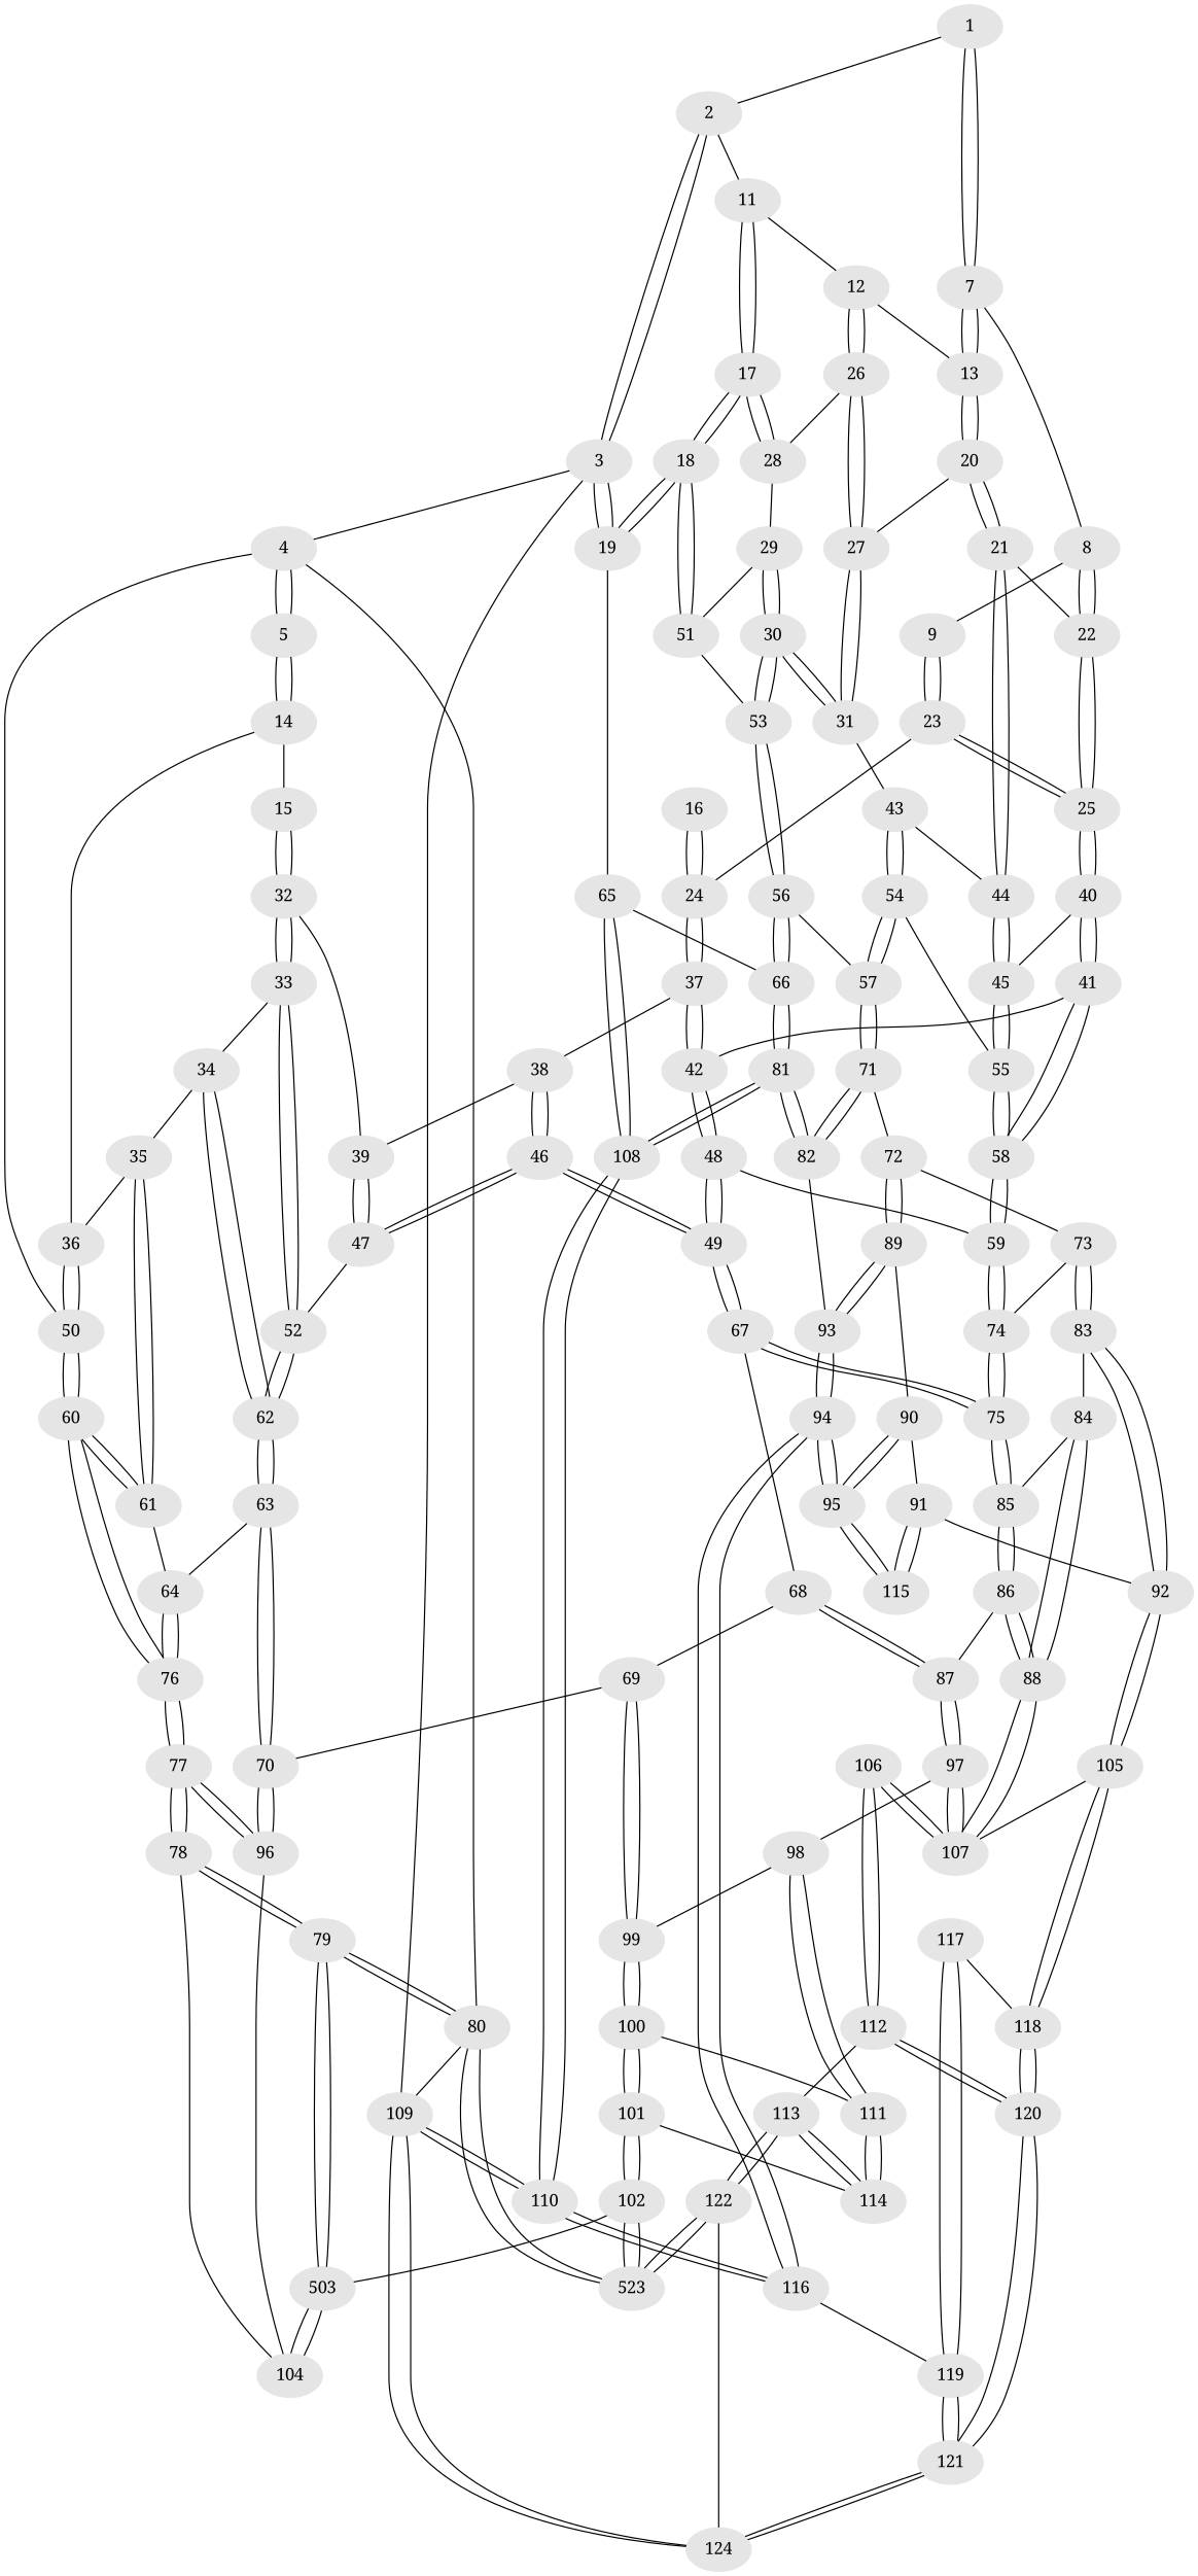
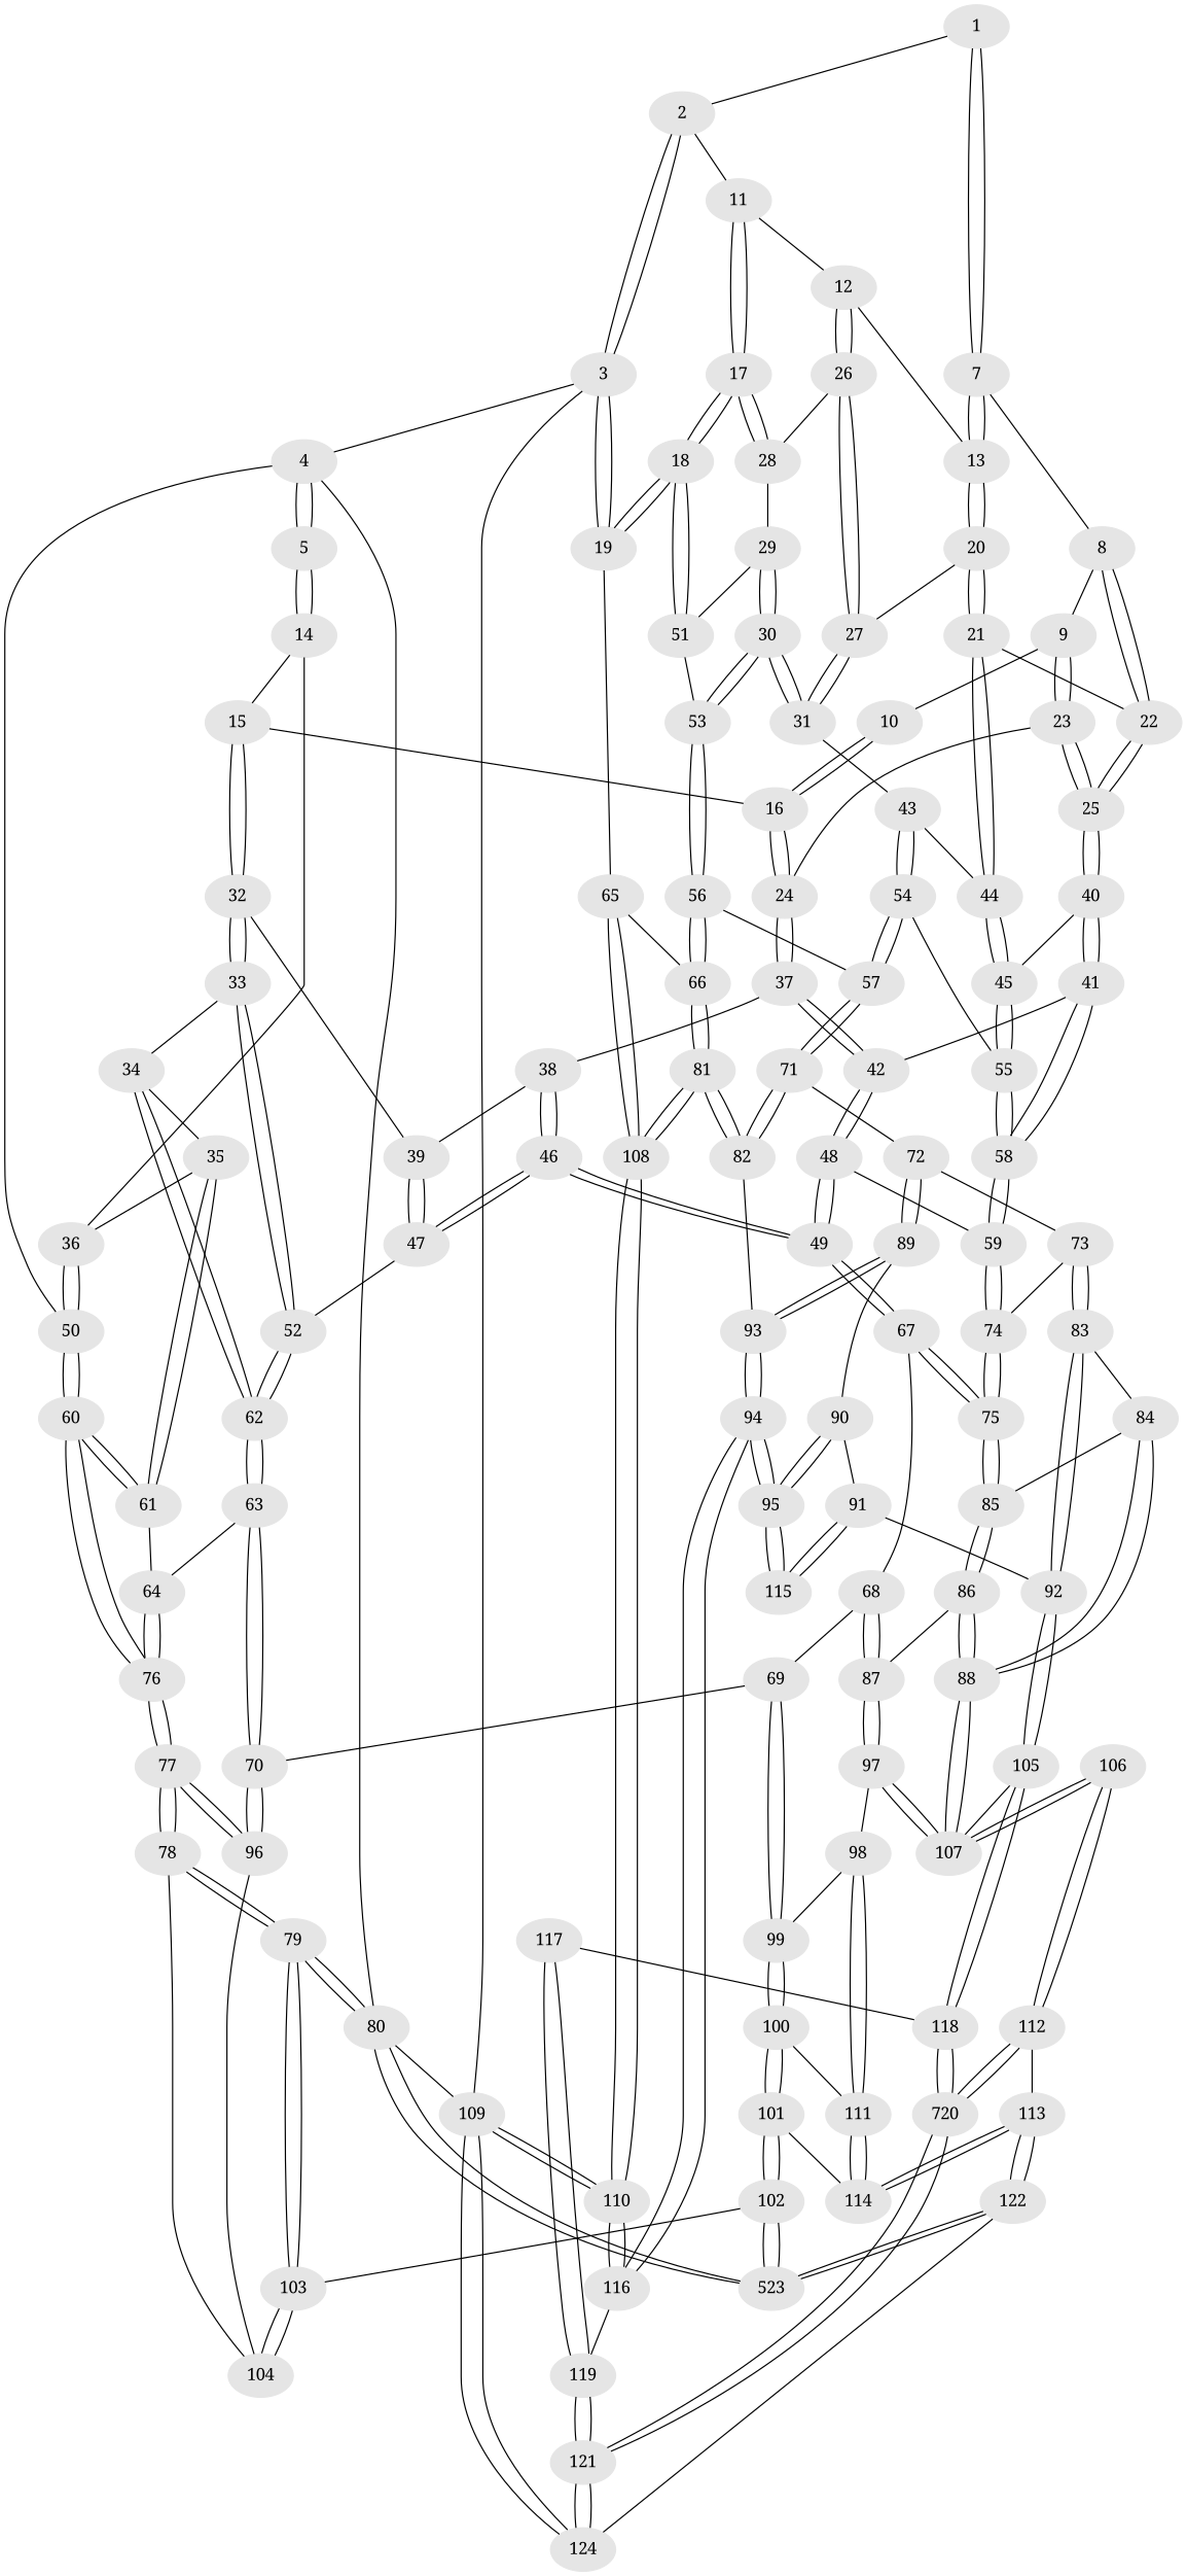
  graph {
    fontname="Noto Serif"
    node [color=gray90 fontname="Noto Serif" style=filled]
    edge [fontname="Noto Serif"]
    1
    2
    7
    3
    11
    8
    13
    4
    19
    109
    12
    17
    5
    50
    80
    65
    110
    124
    14
    60
    n21 [label=523]
    15
    36
+   10
    16
    9
    22
    20
    23
    25
    24
    26
    18
    28
    27
    21
    32
    33
    39
    37
    51
    29
    53
    66
    108
    44
    31
    45
    40
    38
    42
    41
    43
    30
    56
    54
    34
    52
    47
    35
    62
    61
    63
    64
    46
    48
    49
    58
    55
    59
    57
    67
    74
    68
    75
    76
    71
    81
    72
    82
    77
    70
    96
    69
    87
    85
    99
    97
    100
    104
    73
    89
    93
    83
    90
    84
    92
    86
    78
    79
-   103 [label=503]
+   103
    94
    88
    105
    107
    98
    91
    95
    115
    118
    116
    119
    111
    114
    101
    102
    106
    112
-   120
+   120 [label=720]
    113
    122
    121
    117
    1 -- 2
    1 -- 7
    1 -- 7
    2 -- 3
    2 -- 3
    2 -- 11
    7 -- 8
    7 -- 13
    7 -- 13
    3 -- 4
    3 -- 19
    3 -- 19
    3 -- 109
    11 -- 12
    11 -- 17
    11 -- 17
    8 -- 9
    8 -- 22
    8 -- 22
    13 -- 20
    13 -- 20
    4 -- 5
    4 -- 5
    4 -- 50
    4 -- 80
    19 -- 65
    109 -- 110
    109 -- 110
    109 -- 124
    109 -- 124
    12 -- 13
    12 -- 26
    12 -- 26
    17 -- 18
    17 -- 18
    17 -- 28
    17 -- 28
    5 -- 14
    5 -- 14
    50 -- 60
    50 -- 60
    80 -- 109
    80 -- n21
    80 -- n21
    65 -- 66
    65 -- 108
    65 -- 108
    110 -- 116
    110 -- 116
    14 -- 15
    14 -- 36
    60 -- 61
    60 -- 61
    60 -- 76
    60 -- 76
+   15 -- 16
    15 -- 32
    15 -- 32
    36 -- 50
    36 -- 50
+   10 -- 16
+   10 -- 16
    16 -- 24
    16 -- 24
+   9 -- 10
    9 -- 23
    9 -- 23
    22 -- 25
    22 -- 25
    20 -- 27
    20 -- 21
    20 -- 21
    23 -- 25
    23 -- 25
    23 -- 24
    25 -- 40
    25 -- 40
    24 -- 37
    24 -- 37
    26 -- 28
    26 -- 27
    26 -- 27
    18 -- 19
    18 -- 19
    18 -- 51
    18 -- 51
    28 -- 29
    27 -- 31
    27 -- 31
    21 -- 22
    21 -- 44
    21 -- 44
    32 -- 33
    32 -- 33
    32 -- 39
    33 -- 34
    33 -- 52
    33 -- 52
    39 -- 47
    39 -- 47
    37 -- 38
    37 -- 42
    37 -- 42
    51 -- 53
    29 -- 51
    29 -- 30
    29 -- 30
    53 -- 56
    53 -- 56
    66 -- 81
    66 -- 81
    108 -- 110
    108 -- 110
    44 -- 45
    44 -- 45
    31 -- 43
    45 -- 55
    45 -- 55
    40 -- 45
    40 -- 41
    40 -- 41
    38 -- 39
    38 -- 46
    38 -- 46
    42 -- 48
    42 -- 48
    41 -- 42
    41 -- 58
    41 -- 58
    43 -- 44
    43 -- 54
    43 -- 54
    30 -- 53
    30 -- 53
    30 -- 31
    30 -- 31
    56 -- 66
    56 -- 66
    56 -- 57
    54 -- 55
    54 -- 57
    54 -- 57
    34 -- 35
    34 -- 62
    34 -- 62
    52 -- 62
    52 -- 62
    47 -- 52
    35 -- 36
    35 -- 61
    35 -- 61
    62 -- 63
    62 -- 63
    61 -- 64
    63 -- 64
    63 -- 70
    63 -- 70
    64 -- 76
    64 -- 76
    46 -- 47
    46 -- 47
    46 -- 49
    46 -- 49
    48 -- 49
    48 -- 49
    48 -- 59
    49 -- 67
    49 -- 67
    58 -- 59
    58 -- 59
    55 -- 58
    55 -- 58
    59 -- 74
    59 -- 74
    57 -- 71
    57 -- 71
    67 -- 68
    67 -- 75
    67 -- 75
    74 -- 75
    74 -- 75
    68 -- 69
    68 -- 87
    68 -- 87
    75 -- 85
    75 -- 85
    76 -- 77
    76 -- 77
    71 -- 72
    71 -- 82
    71 -- 82
    81 -- 108
    81 -- 108
    81 -- 82
    81 -- 82
    72 -- 73
    72 -- 89
    72 -- 89
    82 -- 93
    77 -- 96
    77 -- 96
    77 -- 78
    77 -- 78
    70 -- 96
    70 -- 96
    96 -- 104
    69 -- 70
    69 -- 99
    69 -- 99
    87 -- 97
    87 -- 97
    85 -- 86
    85 -- 86
    99 -- 100
    99 -- 100
    97 -- 107
    97 -- 107
    97 -- 98
    100 -- 111
    100 -- 101
    100 -- 101
    73 -- 74
    73 -- 83
    73 -- 83
    89 -- 93
    89 -- 93
    89 -- 90
    93 -- 94
    93 -- 94
    83 -- 84
    83 -- 92
    83 -- 92
    90 -- 91
    90 -- 95
    90 -- 95
    84 -- 85
    84 -- 88
    84 -- 88
    92 -- 105
    92 -- 105
    86 -- 87
    86 -- 88
    86 -- 88
    78 -- 104
    78 -- 79
    78 -- 79
    79 -- 80
    79 -- 80
    79 -- 103
    79 -- 103
    103 -- 104
    103 -- 104
    94 -- 95
    94 -- 95
    94 -- 116
    94 -- 116
    88 -- 107
    88 -- 107
    105 -- 107
    105 -- 118
    105 -- 118
    98 -- 99
    98 -- 111
    98 -- 111
    91 -- 92
    91 -- 115
    91 -- 115
    95 -- 115
    95 -- 115
    118 -- 120
    118 -- 120
    116 -- 119
    119 -- 121
    119 -- 121
    111 -- 114
    111 -- 114
    101 -- 114
    101 -- 102
    101 -- 102
    102 -- n21
    102 -- n21
    102 -- 103
    106 -- 107
    106 -- 107
    106 -- 112
    106 -- 112
    112 -- 120
    112 -- 120
    112 -- 113
    120 -- 121
    120 -- 121
    113 -- 114
    113 -- 114
    113 -- 122
    113 -- 122
    122 -- 124
    122 -- n21
    122 -- n21
    121 -- 124
    121 -- 124
    117 -- 118
    117 -- 119
    117 -- 119
  }
